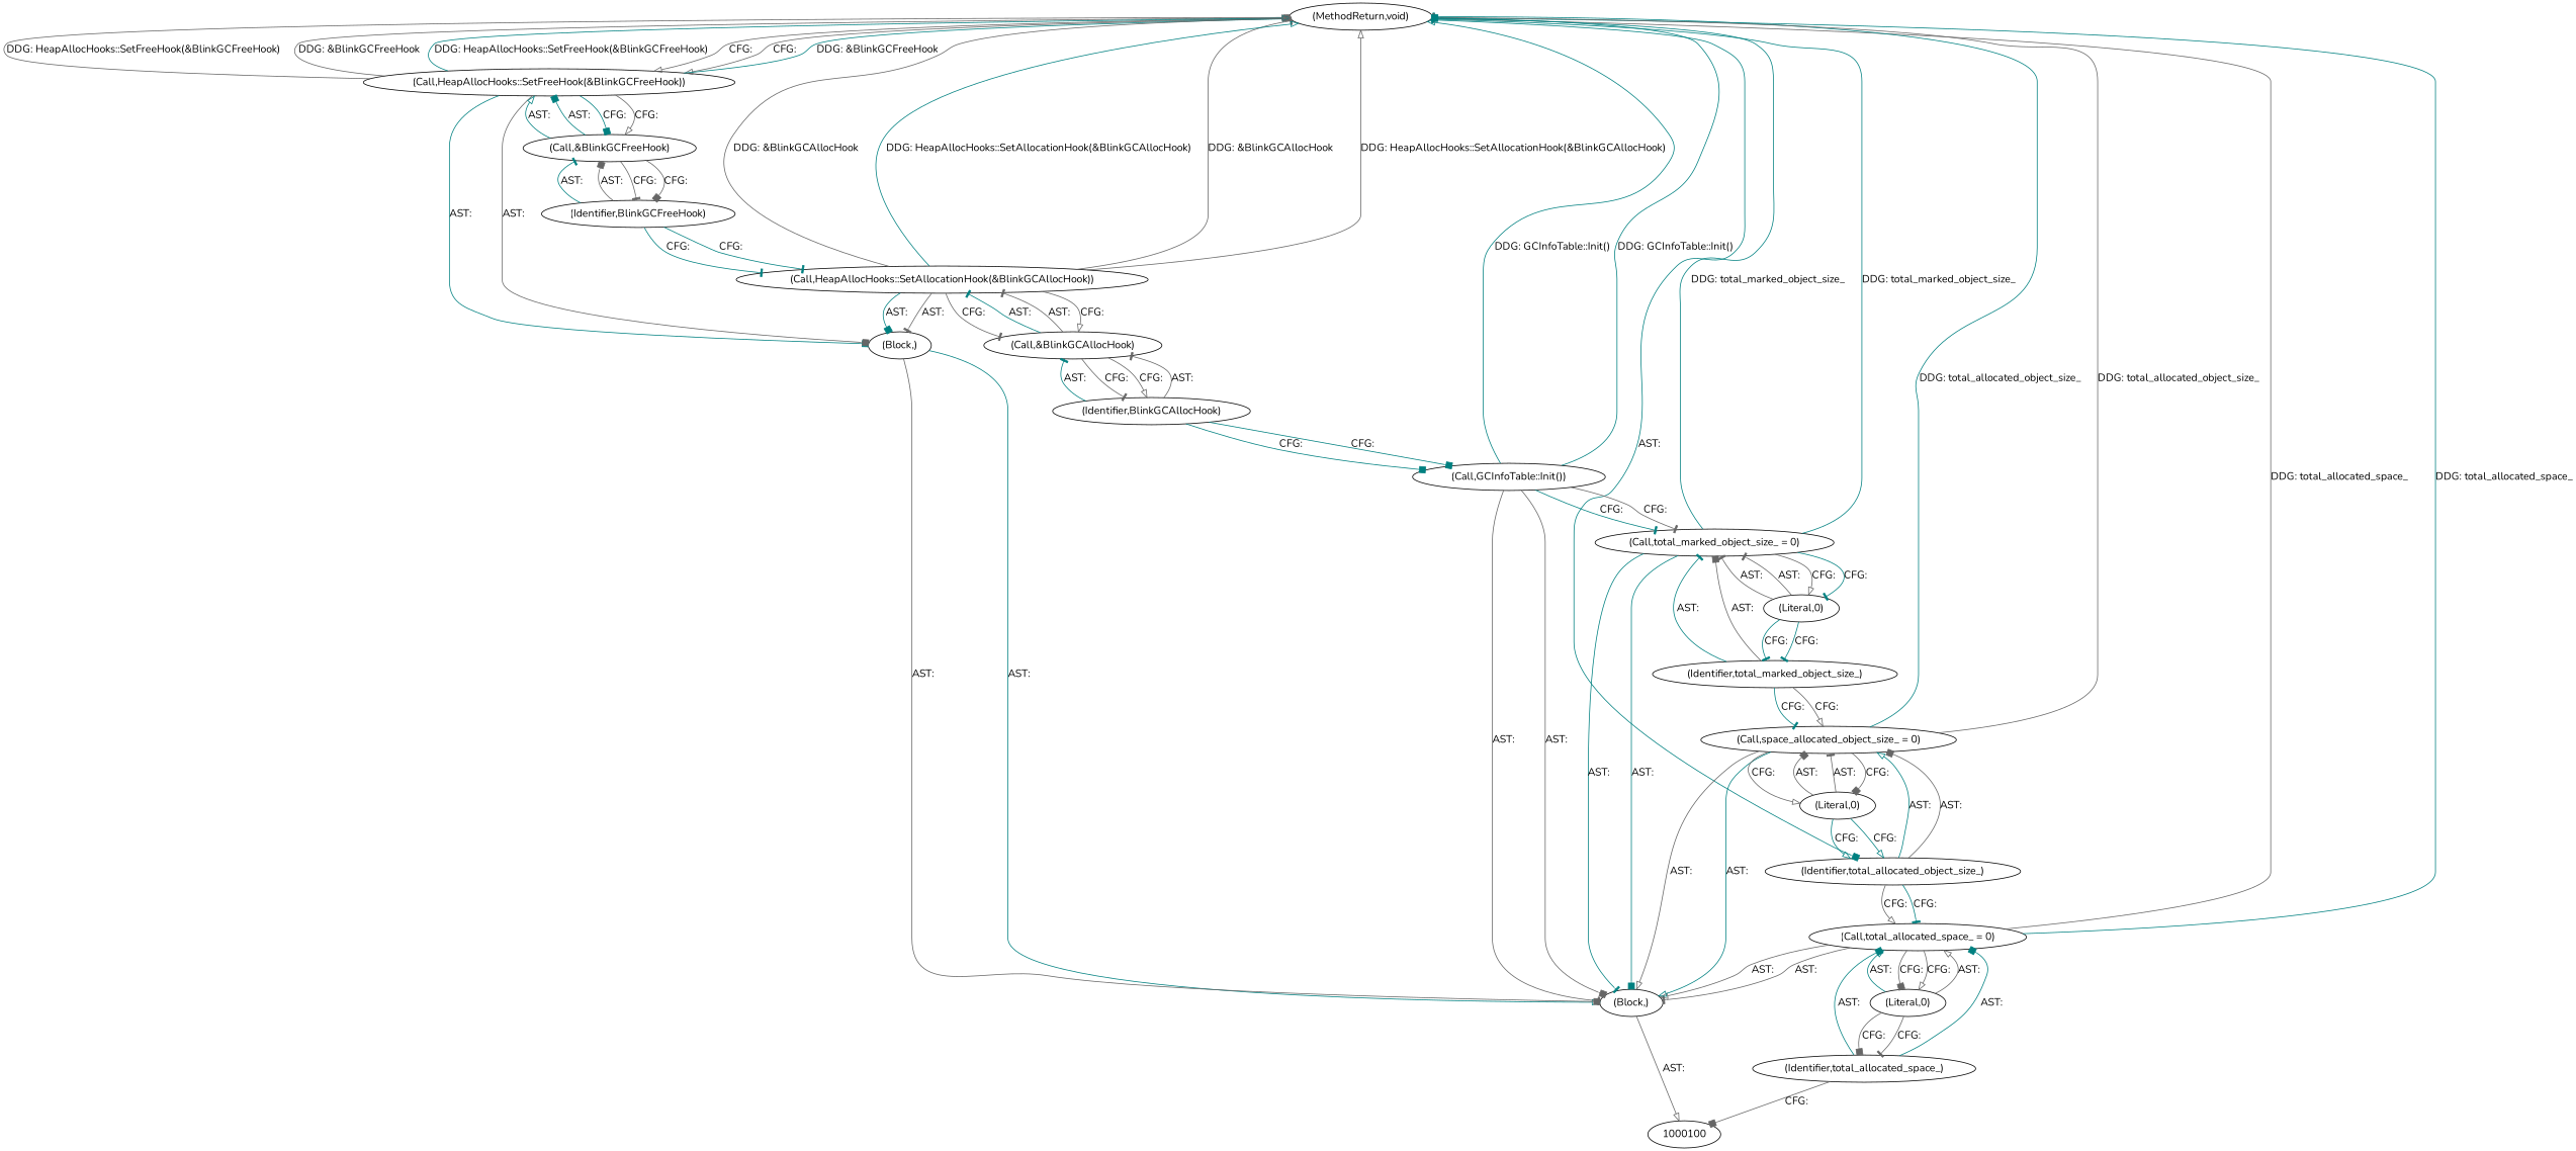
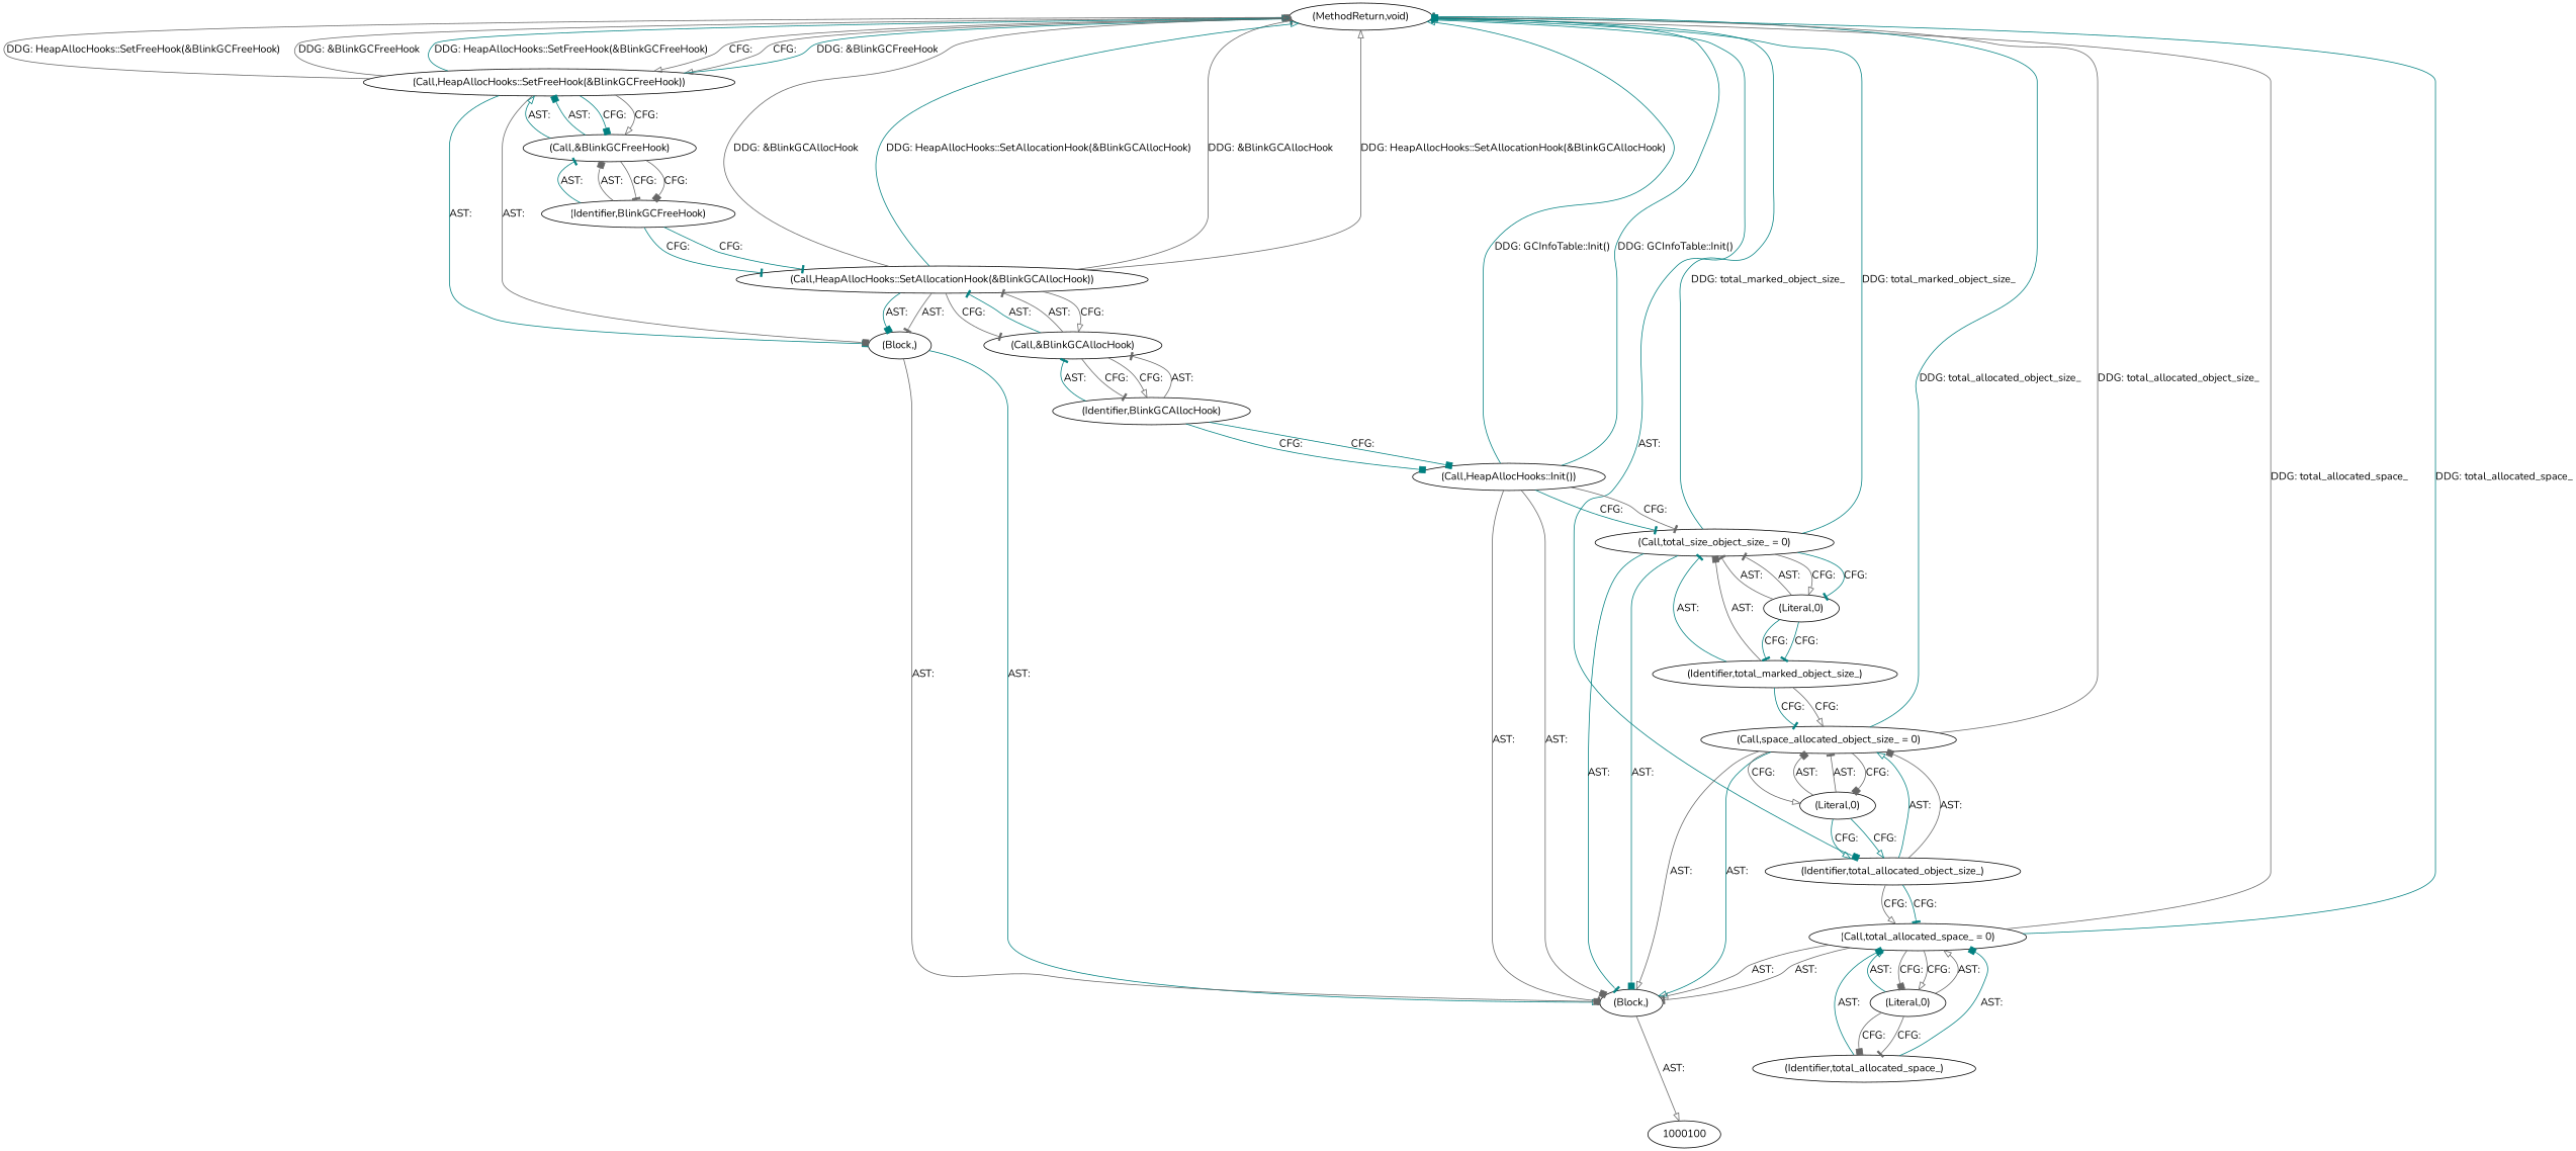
  digraph {
    fontname=Nunito
    node [fontname=Nunito]
    edge [arrowhead=tee color=gray40 fontname=Nunito]
    n1 [label="(MethodReturn,void)"]
    n2 [label="(Call,HeapAllocHooks::SetFreeHook(&BlinkGCFreeHook))"]
    n3 [label="(Identifier,total_allocated_object_size_)"]
    n4 [label="(Block,)"]
    n5 [label="(Call,&BlinkGCFreeHook)"]
    n6 [label="(Block,)"]
    1000100
    n8 [label="(Call,total_allocated_space_ = 0)"]
    n9 [label="(Literal,0)"]
    n10 [label="(Identifier,total_allocated_space_)"]
    n11 [label="(Call,space_allocated_object_size_ = 0)"]
    n12 [label="(Literal,0)"]
-   n13 [label="(Call,total_marked_object_size_ = 0)"]
+   n13 [label="(Call,total_size_object_size_ = 0)"]
    n14 [label="(Literal,0)"]
    n15 [label="(Identifier,total_marked_object_size_)"]
-   n16 [label="(Call,GCInfoTable::Init())"]
+   n16 [label="(Call,HeapAllocHooks::Init())"]
    n17 [label="(Call,&BlinkGCAllocHook)"]
    n18 [label="(Identifier,BlinkGCAllocHook)"]
    n19 [label="(Call,HeapAllocHooks::SetAllocationHook(&BlinkGCAllocHook))"]
    n20 [label="(Identifier,BlinkGCFreeHook)"]
    n1 -> n2 [arrowhead=onormal label="CFG: "]
    n1 -> n2 [arrowhead=onormal label="CFG: "]
    n1 -> n3 [arrowhead=box color=teal label="AST: "]
    n2 -> n1 [arrowhead=onormal color=teal label="DDG: &BlinkGCFreeHook"]
    n2 -> n1 [arrowhead=onormal label="DDG: HeapAllocHooks::SetFreeHook(&BlinkGCFreeHook)"]
    n2 -> n1 [arrowhead=box label="DDG: &BlinkGCFreeHook"]
    n2 -> n1 [arrowhead=onormal color=teal label="DDG: HeapAllocHooks::SetFreeHook(&BlinkGCFreeHook)"]
    n2 -> n4 [arrowhead=box color=teal label="AST: "]
    n2 -> n4 [arrowhead=box label="AST: "]
    n2 -> n5 [arrowhead=box color=teal label="CFG: "]
    n2 -> n5 [arrowhead=onormal label="CFG: "]
    n3 -> n8 [arrowhead=onormal label="CFG: "]
    n3 -> n8 [color=teal label="CFG: "]
    n3 -> n11 [arrowhead=onormal color=teal label="AST: "]
    n3 -> n11 [arrowhead=box label="AST: "]
    n4 -> n6 [arrowhead=onormal color=teal label="AST: "]
    n4 -> n6 [arrowhead=box label="AST: "]
    n5 -> n2 [arrowhead=onormal color=teal label="AST: "]
    n5 -> n2 [arrowhead=box color=teal label="AST: "]
    n5 -> n20 [label="CFG: "]
    n5 -> n20 [arrowhead=box label="CFG: "]
    n6 -> 1000100 [arrowhead=onormal label="AST: "]
    n8 -> n1 [label="DDG: total_allocated_space_"]
    n8 -> n1 [arrowhead=box color=teal label="DDG: total_allocated_space_"]
    n8 -> n6 [arrowhead=onormal label="AST: "]
    n8 -> n6 [label="AST: "]
    n8 -> n9 [arrowhead=box label="CFG: "]
    n8 -> n9 [arrowhead=onormal label="CFG: "]
    n9 -> n8 [arrowhead=onormal label="AST: "]
    n9 -> n8 [arrowhead=onormal color=teal label="AST: "]
    n9 -> n10 [label="CFG: "]
    n9 -> n10 [arrowhead=box label="CFG: "]
-   n10 -> 1000100 [arrowhead=box label="CFG: "]
    n10 -> n8 [arrowhead=box color=teal label="AST: "]
    n10 -> n8 [arrowhead=box color=teal label="AST: "]
    n11 -> n1 [color=teal label="DDG: total_allocated_object_size_"]
    n11 -> n1 [label="DDG: total_allocated_object_size_"]
    n11 -> n6 [arrowhead=onormal color=teal label="AST: "]
    n11 -> n6 [arrowhead=onormal label="AST: "]
    n11 -> n12 [arrowhead=box label="CFG: "]
    n11 -> n12 [arrowhead=onormal label="CFG: "]
    n12 -> n3 [arrowhead=onormal color=teal label="CFG: "]
    n12 -> n3 [arrowhead=onormal color=teal label="CFG: "]
    n12 -> n11 [arrowhead=box label="AST: "]
    n12 -> n11 [label="AST: "]
    n13 -> n1 [arrowhead=box color=teal label="DDG: total_marked_object_size_"]
    n13 -> n1 [color=teal label="DDG: total_marked_object_size_"]
    n13 -> n6 [color=teal label="AST: "]
    n13 -> n6 [arrowhead=box color=teal label="AST: "]
    n13 -> n14 [arrowhead=onormal label="CFG: "]
    n13 -> n14 [color=teal label="CFG: "]
    n14 -> n13 [label="AST: "]
    n14 -> n13 [label="AST: "]
    n14 -> n15 [color=teal label="CFG: "]
    n14 -> n15 [color=teal label="CFG: "]
    n15 -> n11 [color=teal label="CFG: "]
    n15 -> n11 [arrowhead=onormal label="CFG: "]
    n15 -> n13 [color=teal label="AST: "]
    n15 -> n13 [arrowhead=box label="AST: "]
    n16 -> n1 [arrowhead=box color=teal label="DDG: GCInfoTable::Init()"]
    n16 -> n1 [arrowhead=onormal color=teal label="DDG: GCInfoTable::Init()"]
    n16 -> n6 [label="AST: "]
    n16 -> n6 [arrowhead=box label="AST: "]
    n16 -> n13 [color=teal label="CFG: "]
    n16 -> n13 [label="CFG: "]
    n17 -> n18 [label="CFG: "]
    n17 -> n18 [arrowhead=onormal label="CFG: "]
    n17 -> n19 [color=teal label="AST: "]
    n17 -> n19 [label="AST: "]
    n18 -> n16 [arrowhead=box color=teal label="CFG: "]
    n18 -> n16 [arrowhead=box color=teal label="CFG: "]
    n18 -> n17 [label="AST: "]
    n18 -> n17 [color=teal label="AST: "]
    n19 -> n1 [label="DDG: &BlinkGCAllocHook"]
    n19 -> n1 [arrowhead=onormal label="DDG: HeapAllocHooks::SetAllocationHook(&BlinkGCAllocHook)"]
    n19 -> n1 [arrowhead=onormal label="DDG: &BlinkGCAllocHook"]
    n19 -> n1 [arrowhead=onormal color=teal label="DDG: HeapAllocHooks::SetAllocationHook(&BlinkGCAllocHook)"]
    n19 -> n4 [label="AST: "]
    n19 -> n4 [arrowhead=box color=teal label="AST: "]
    n19 -> n17 [arrowhead=onormal label="CFG: "]
    n19 -> n17 [label="CFG: "]
    n20 -> n5 [color=teal label="AST: "]
    n20 -> n5 [arrowhead=box label="AST: "]
    n20 -> n19 [color=teal label="CFG: "]
    n20 -> n19 [color=teal label="CFG: "]
  }
